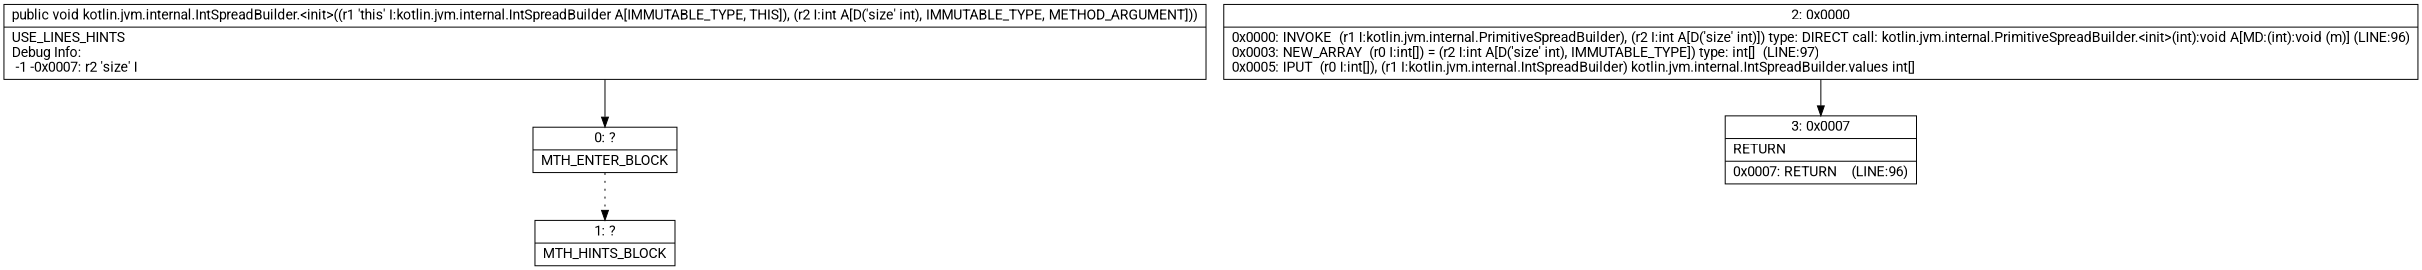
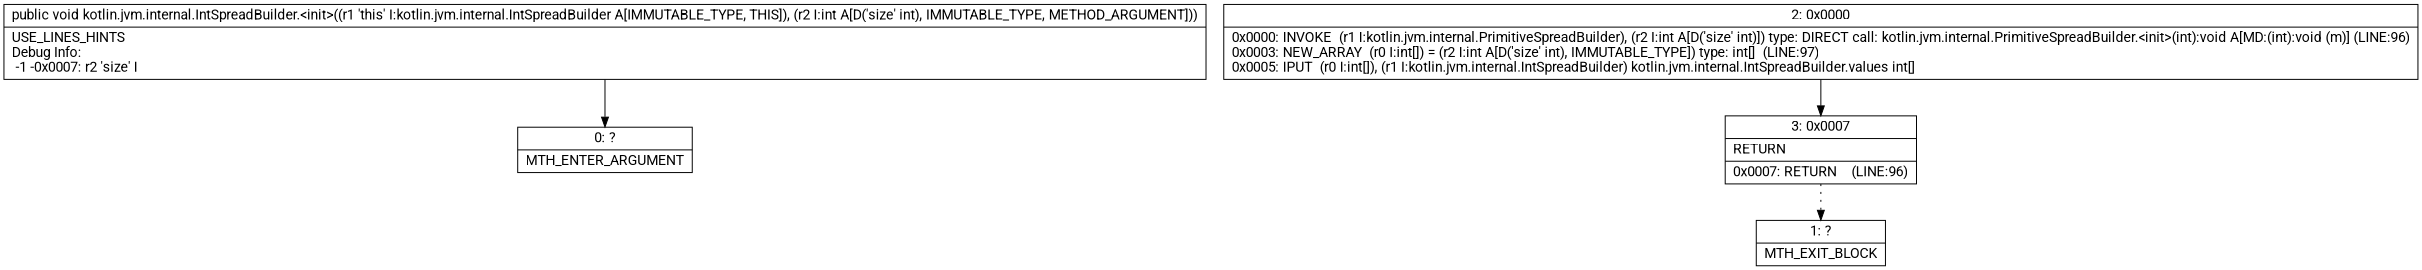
  digraph {
    fontname=Roboto
    node [fontname=Roboto shape=record]
    edge [fontname=Roboto style=solid]
-   n1 [label="{0\:\ ?|MTH_ENTER_BLOCK\l}"]
+   n1 [label="{0\:\ ?|MTH_ENTER_ARGUMENT\l}"]
    n2 [label="{2\:\ 0x0000|0x0000: INVOKE  (r1 I:kotlin.jvm.internal.PrimitiveSpreadBuilder), (r2 I:int A[D('size' int)]) type: DIRECT call: kotlin.jvm.internal.PrimitiveSpreadBuilder.\<init\>(int):void A[MD:(int):void (m)] (LINE:96)\l0x0003: NEW_ARRAY  (r0 I:int[]) = (r2 I:int A[D('size' int), IMMUTABLE_TYPE]) type: int[]  (LINE:97)\l0x0005: IPUT  (r0 I:int[]), (r1 I:kotlin.jvm.internal.IntSpreadBuilder) kotlin.jvm.internal.IntSpreadBuilder.values int[] \l}"]
    n3 [label="{3\:\ 0x0007|RETURN\l|0x0007: RETURN    (LINE:96)\l}"]
-   n4 [label="{1\:\ ?|MTH_HINTS_BLOCK\l}"]
+   n4 [label="{1\:\ ?|MTH_EXIT_BLOCK\l}"]
    n5 [label="{public void kotlin.jvm.internal.IntSpreadBuilder.\<init\>((r1 'this' I:kotlin.jvm.internal.IntSpreadBuilder A[IMMUTABLE_TYPE, THIS]), (r2 I:int A[D('size' int), IMMUTABLE_TYPE, METHOD_ARGUMENT]))  | USE_LINES_HINTS\lDebug Info:\l  \-1 \-0x0007: r2 'size' I\l}"]
    n2 -> n3
-   n1 -> n4 [style=dotted]
+   n3 -> n4 [style=dotted]
    n5 -> n1
  }
